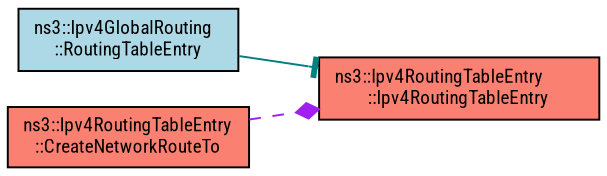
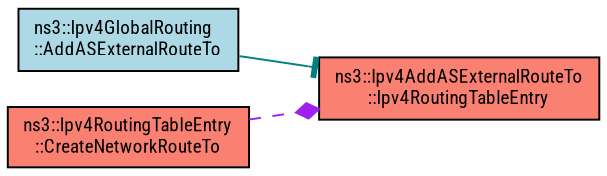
  digraph {
    fontname="Roboto Condensed"
    rankdir=LR
    node [color=black fillcolor=salmon fontname="Roboto Condensed" fontsize=10 shape=record style=filled]
    edge [fontname="Roboto Condensed" fontsize=10 labelfontname=Helvetica labelfontsize=10]
-   n1 [fillcolor=lightblue fontcolor=black height=0.2 label="ns3::Ipv4GlobalRouting\l::RoutingTableEntry" width=0.4]
-   n2 [height=0.2 label="ns3::Ipv4RoutingTableEntry\l::Ipv4RoutingTableEntry" width=0.4]
+   n1 [fillcolor=lightblue fontcolor=black height=0.2 label="ns3::Ipv4GlobalRouting\l::AddASExternalRouteTo" width=0.4]
+   n2 [height=0.2 label="ns3::Ipv4AddASExternalRouteTo\l::Ipv4RoutingTableEntry" width=0.4]
    n3 [height=0.2 label="ns3::Ipv4RoutingTableEntry\l::CreateNetworkRouteTo" width=0.4]
    n1 -> n2 [arrowhead=tee color=teal style=solid]
    n3 -> n2 [arrowhead=diamond color=purple style=dashed]
  }
